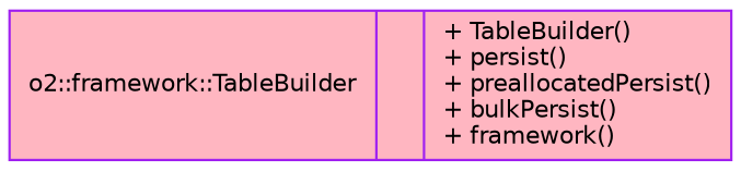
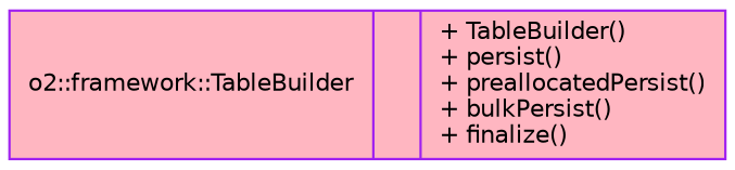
  digraph {
    rankdir=LR
-   n1 [color=purple fillcolor=lightpink fontcolor=black fontname=Helvetica fontsize=10 height=0.2 label="{o2::framework::TableBuilder\n||+ TableBuilder()\l+ persist()\l+ preallocatedPersist()\l+ bulkPersist()\l+ framework()\l}" shape=record style=filled width=0.4]
+   n1 [color=purple fillcolor=lightpink fontcolor=black fontname=Helvetica fontsize=10 height=0.2 label="{o2::framework::TableBuilder\n||+ TableBuilder()\l+ persist()\l+ preallocatedPersist()\l+ bulkPersist()\l+ finalize()\l}" shape=record style=filled width=0.4]
  }
